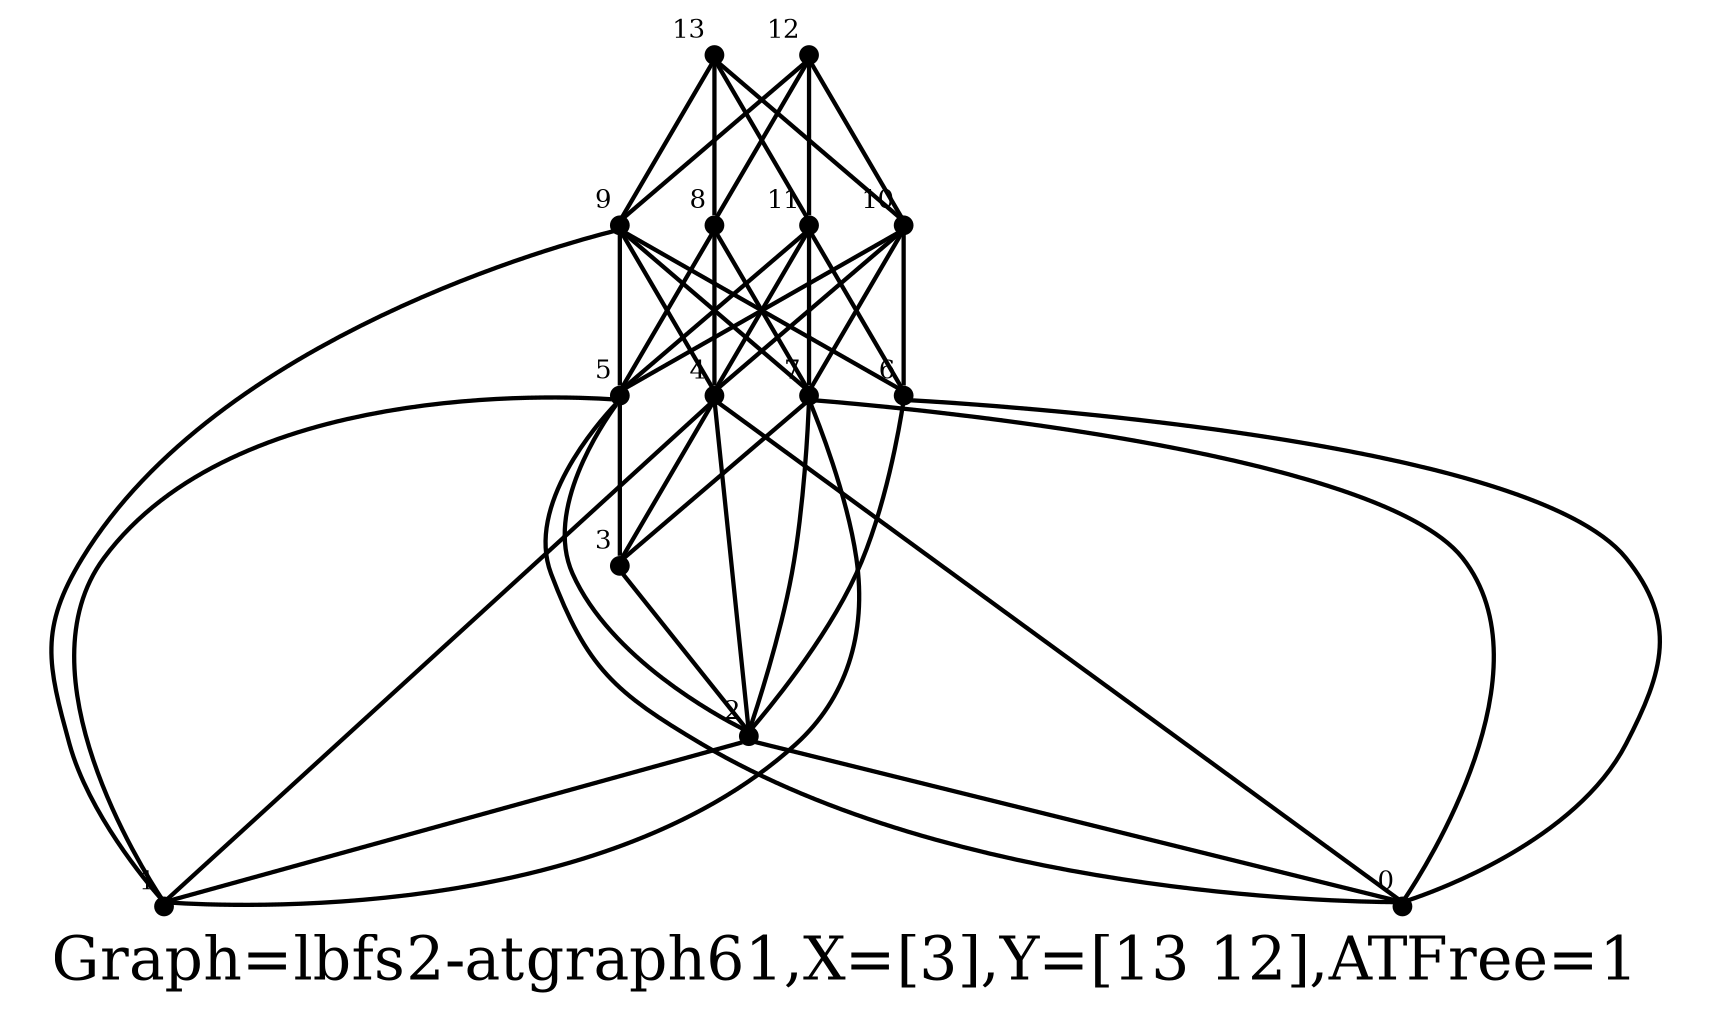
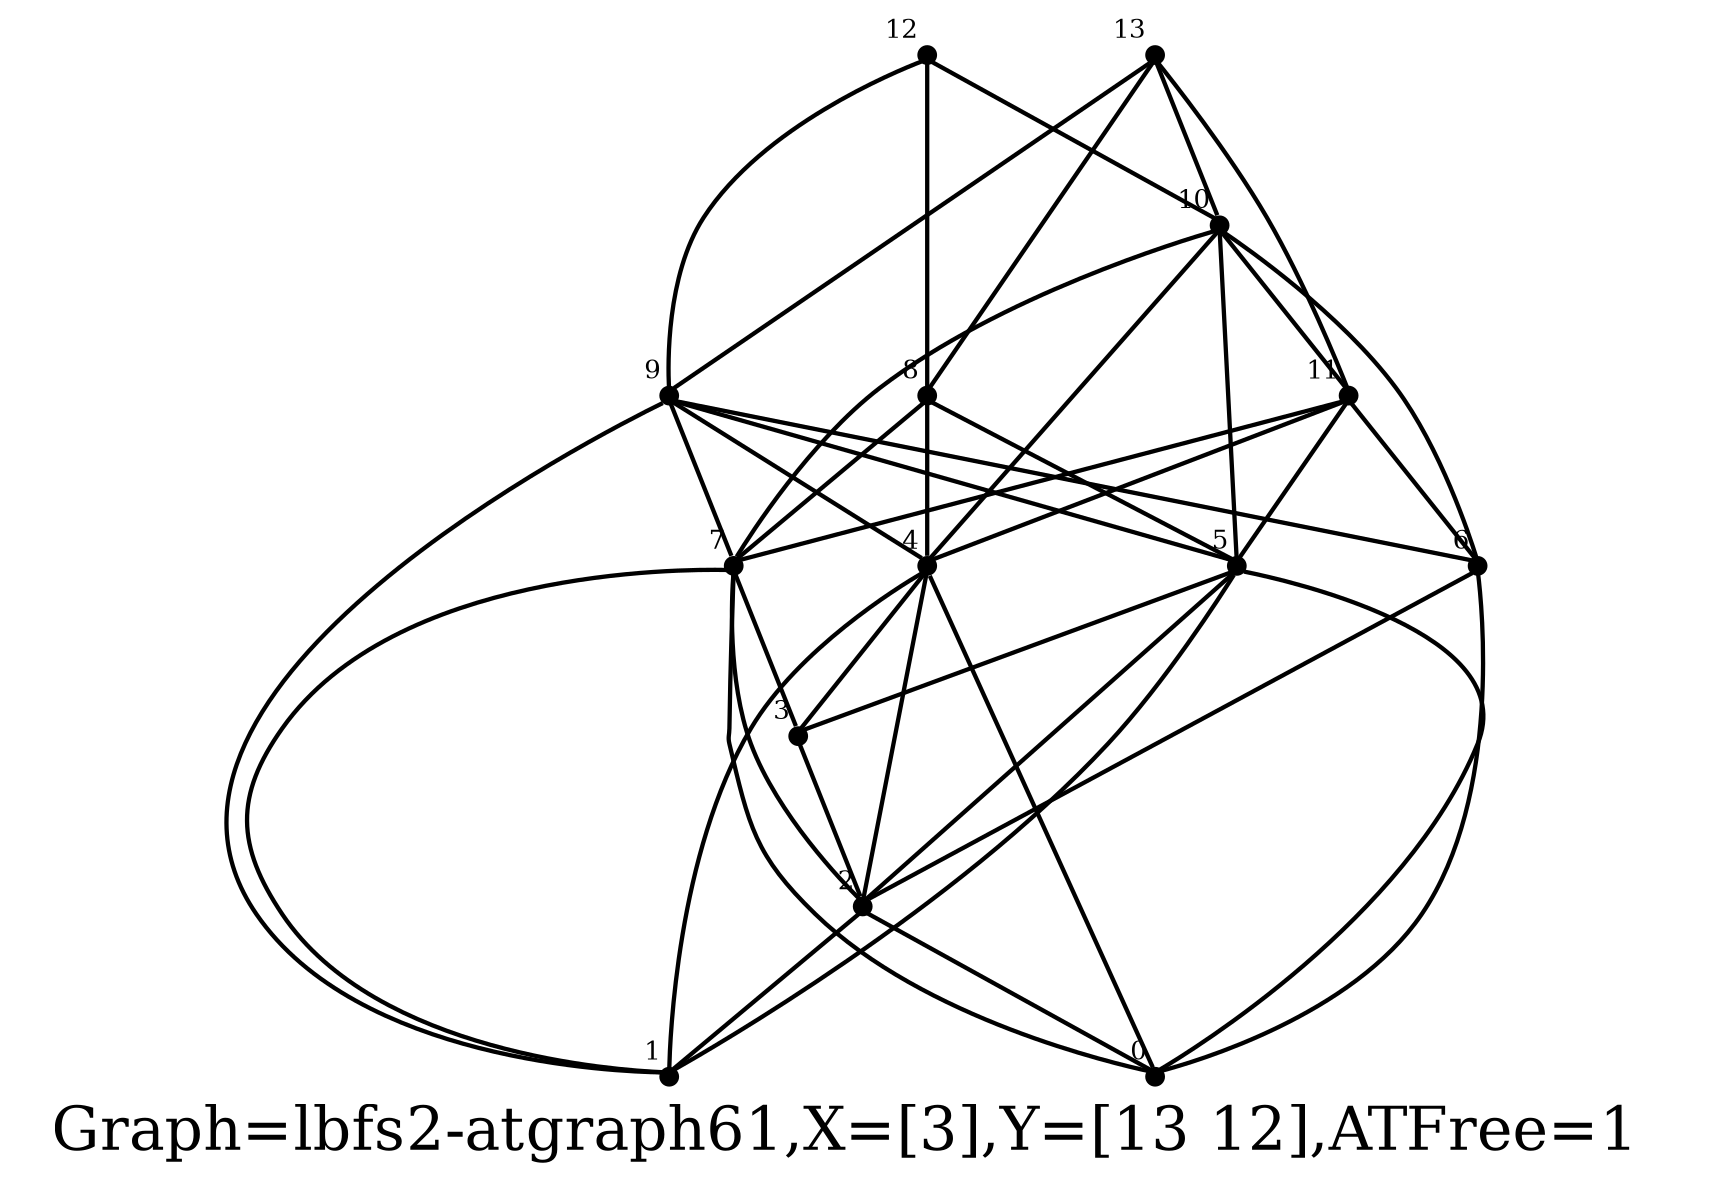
  graph {
    label="Graph=lbfs2-atgraph61,X=[3],Y=[13 12],ATFree=1 "
    labelloc=bottom
    node [fontsize=6 shape=point]
    0 [xlabel=0]
    1 [xlabel=1]
    2 [xlabel=2]
    3 [xlabel=3]
    4 [xlabel=4]
    5 [xlabel=5]
    6 [xlabel=6]
    7 [xlabel=7]
    8 [xlabel=8]
    9 [xlabel=9]
    10 [xlabel=10]
    11 [xlabel=11]
    12 [xlabel=12]
    13 [xlabel=13]
    2 -- 0
    2 -- 1
    3 -- 2
    4 -- 0
    4 -- 1
    4 -- 2
    4 -- 3
    5 -- 0
    5 -- 1
    5 -- 2
    5 -- 3
    6 -- 0
    6 -- 2
    7 -- 0
    7 -- 1
    7 -- 2
    7 -- 3
    8 -- 4
    8 -- 5
    8 -- 7
    9 -- 1
    9 -- 4
    9 -- 5
    9 -- 6
    9 -- 7
    10 -- 4
    10 -- 5
    10 -- 6
    10 -- 7
    11 -- 4
    11 -- 5
    11 -- 6
    11 -- 7
    12 -- 8
    12 -- 9
    12 -- 10
-   12 -- 11
+   10 -- 11
    13 -- 8
    13 -- 9
    13 -- 10
    13 -- 11
  }
